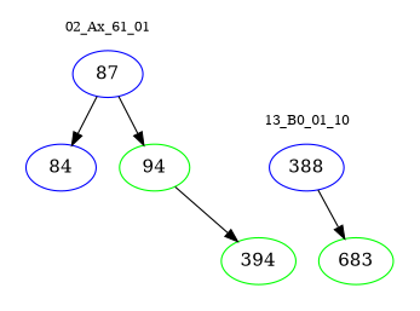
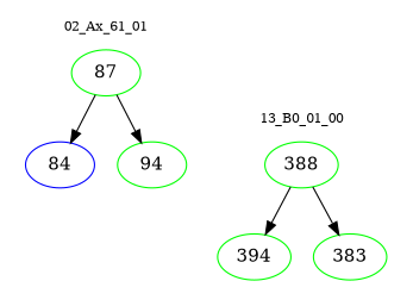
  digraph {
    node [color=blue]
    edge [color=black]
-   n1 [label=87]
+   n1 [color=green label=87]
    n2 [label=84]
    n3 [color=green label=94]
-   n4 [label=388]
-   n5 [color=green label=683]
+   n4 [color=green label=388]
+   n5 [color=green label=383]
    n6 [color=green label=394]
    subgraph cluster_1 {
      color=white
      fontsize=10
      label="02_Ax_61_01"
      n1
      n2
      n3
    }
    subgraph cluster_2 {
      color=white
      fontsize=10
-     label="13_B0_01_10"
+     label="13_B0_01_00"
      n4
      n5
      n6
    }
    n1 -> n2
    n1 -> n3
    n4 -> n5
-   n3 -> n6
+   n4 -> n6
  }
